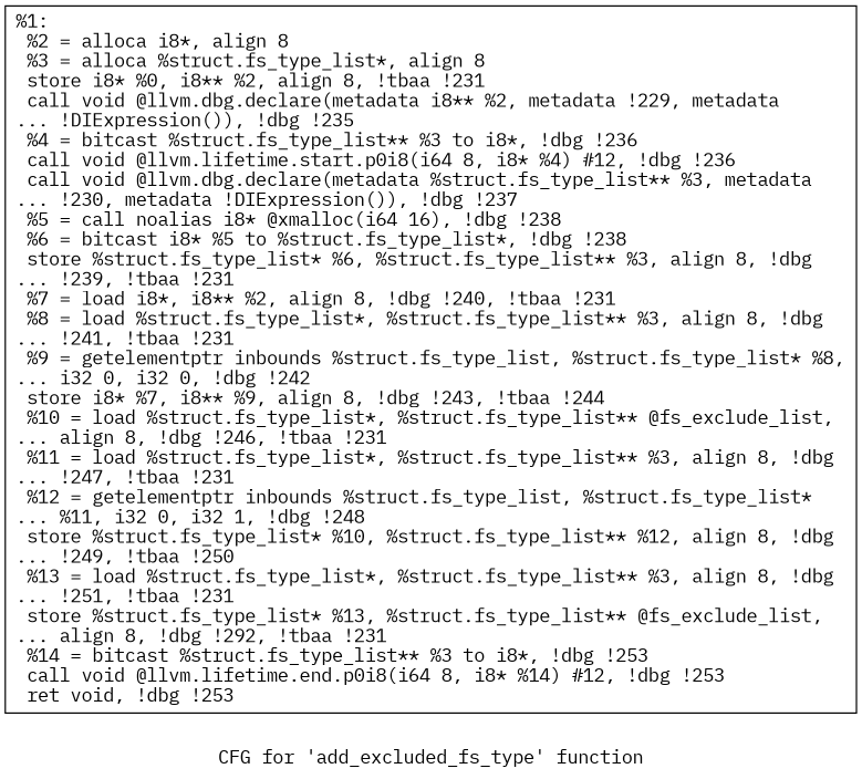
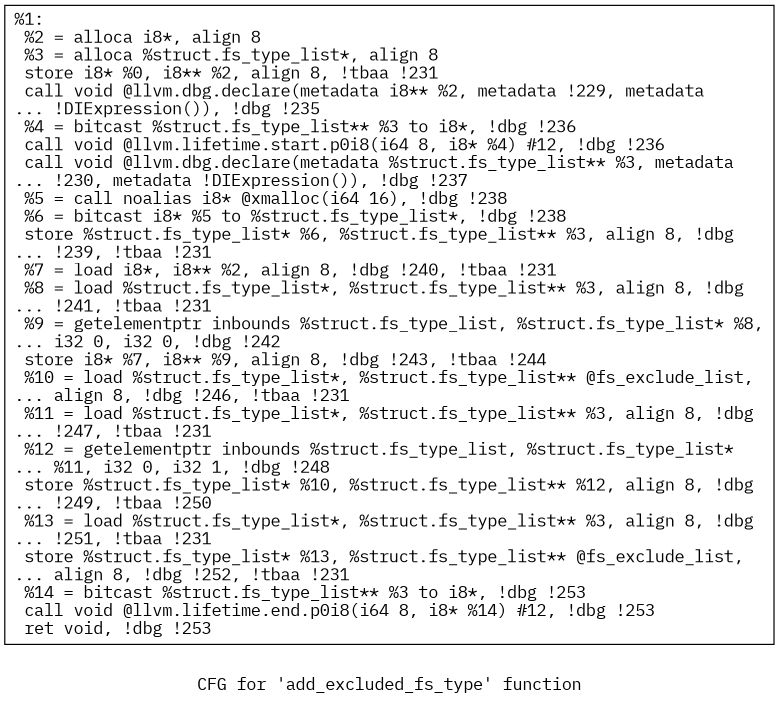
  digraph {
    label="CFG for 'add_excluded_fs_type' function"
    fontname="IBM Plex Mono"
-   n1 [label="{%1:\l  %2 = alloca i8*, align 8\l  %3 = alloca %struct.fs_type_list*, align 8\l  store i8* %0, i8** %2, align 8, !tbaa !231\l  call void @llvm.dbg.declare(metadata i8** %2, metadata !229, metadata\l... !DIExpression()), !dbg !235\l  %4 = bitcast %struct.fs_type_list** %3 to i8*, !dbg !236\l  call void @llvm.lifetime.start.p0i8(i64 8, i8* %4) #12, !dbg !236\l  call void @llvm.dbg.declare(metadata %struct.fs_type_list** %3, metadata\l... !230, metadata !DIExpression()), !dbg !237\l  %5 = call noalias i8* @xmalloc(i64 16), !dbg !238\l  %6 = bitcast i8* %5 to %struct.fs_type_list*, !dbg !238\l  store %struct.fs_type_list* %6, %struct.fs_type_list** %3, align 8, !dbg\l... !239, !tbaa !231\l  %7 = load i8*, i8** %2, align 8, !dbg !240, !tbaa !231\l  %8 = load %struct.fs_type_list*, %struct.fs_type_list** %3, align 8, !dbg\l... !241, !tbaa !231\l  %9 = getelementptr inbounds %struct.fs_type_list, %struct.fs_type_list* %8,\l... i32 0, i32 0, !dbg !242\l  store i8* %7, i8** %9, align 8, !dbg !243, !tbaa !244\l  %10 = load %struct.fs_type_list*, %struct.fs_type_list** @fs_exclude_list,\l... align 8, !dbg !246, !tbaa !231\l  %11 = load %struct.fs_type_list*, %struct.fs_type_list** %3, align 8, !dbg\l... !247, !tbaa !231\l  %12 = getelementptr inbounds %struct.fs_type_list, %struct.fs_type_list*\l... %11, i32 0, i32 1, !dbg !248\l  store %struct.fs_type_list* %10, %struct.fs_type_list** %12, align 8, !dbg\l... !249, !tbaa !250\l  %13 = load %struct.fs_type_list*, %struct.fs_type_list** %3, align 8, !dbg\l... !251, !tbaa !231\l  store %struct.fs_type_list* %13, %struct.fs_type_list** @fs_exclude_list,\l... align 8, !dbg !292, !tbaa !231\l  %14 = bitcast %struct.fs_type_list** %3 to i8*, !dbg !253\l  call void @llvm.lifetime.end.p0i8(i64 8, i8* %14) #12, !dbg !253\l  ret void, !dbg !253\l}" shape=record fontname="IBM Plex Mono"]
+   n1 [label="{%1:\l  %2 = alloca i8*, align 8\l  %3 = alloca %struct.fs_type_list*, align 8\l  store i8* %0, i8** %2, align 8, !tbaa !231\l  call void @llvm.dbg.declare(metadata i8** %2, metadata !229, metadata\l... !DIExpression()), !dbg !235\l  %4 = bitcast %struct.fs_type_list** %3 to i8*, !dbg !236\l  call void @llvm.lifetime.start.p0i8(i64 8, i8* %4) #12, !dbg !236\l  call void @llvm.dbg.declare(metadata %struct.fs_type_list** %3, metadata\l... !230, metadata !DIExpression()), !dbg !237\l  %5 = call noalias i8* @xmalloc(i64 16), !dbg !238\l  %6 = bitcast i8* %5 to %struct.fs_type_list*, !dbg !238\l  store %struct.fs_type_list* %6, %struct.fs_type_list** %3, align 8, !dbg\l... !239, !tbaa !231\l  %7 = load i8*, i8** %2, align 8, !dbg !240, !tbaa !231\l  %8 = load %struct.fs_type_list*, %struct.fs_type_list** %3, align 8, !dbg\l... !241, !tbaa !231\l  %9 = getelementptr inbounds %struct.fs_type_list, %struct.fs_type_list* %8,\l... i32 0, i32 0, !dbg !242\l  store i8* %7, i8** %9, align 8, !dbg !243, !tbaa !244\l  %10 = load %struct.fs_type_list*, %struct.fs_type_list** @fs_exclude_list,\l... align 8, !dbg !246, !tbaa !231\l  %11 = load %struct.fs_type_list*, %struct.fs_type_list** %3, align 8, !dbg\l... !247, !tbaa !231\l  %12 = getelementptr inbounds %struct.fs_type_list, %struct.fs_type_list*\l... %11, i32 0, i32 1, !dbg !248\l  store %struct.fs_type_list* %10, %struct.fs_type_list** %12, align 8, !dbg\l... !249, !tbaa !250\l  %13 = load %struct.fs_type_list*, %struct.fs_type_list** %3, align 8, !dbg\l... !251, !tbaa !231\l  store %struct.fs_type_list* %13, %struct.fs_type_list** @fs_exclude_list,\l... align 8, !dbg !252, !tbaa !231\l  %14 = bitcast %struct.fs_type_list** %3 to i8*, !dbg !253\l  call void @llvm.lifetime.end.p0i8(i64 8, i8* %14) #12, !dbg !253\l  ret void, !dbg !253\l}" shape=record fontname="IBM Plex Mono"]
  }
